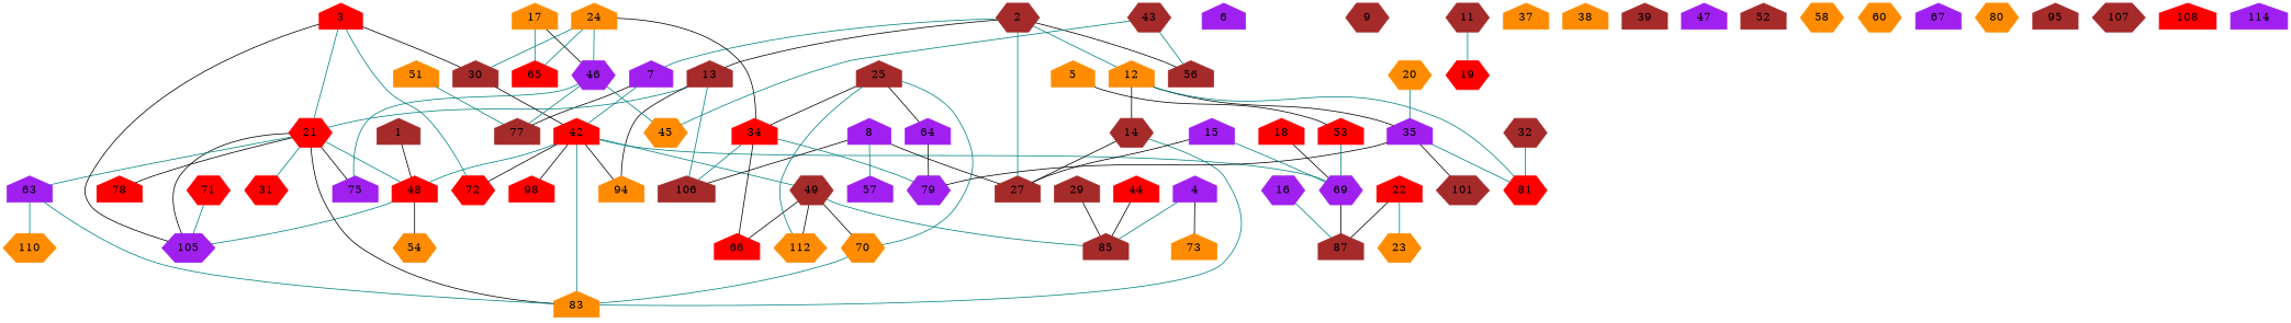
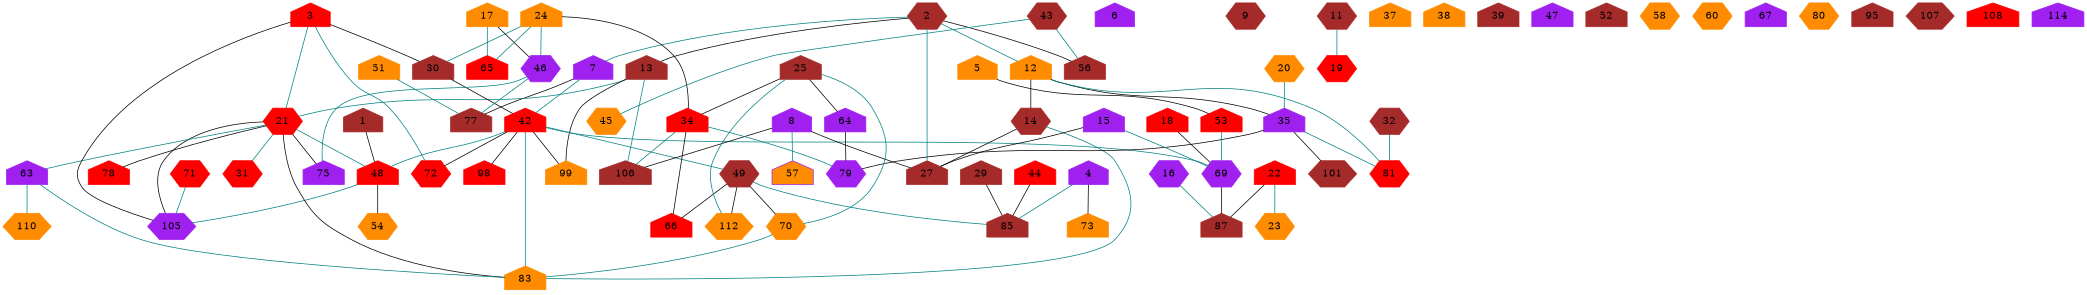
  graph {
    node [color=brown shape=house style=filled]
    edge [color=teal]
    1 [super="+10"]
    48 [color=red super="+51"]
    105 [color=purple shape=hexagon super="+113"]
    54 [color=darkorange shape=hexagon]
    2 [shape=hexagon super="+96"]
    7 [color=purple]
    12 [color=darkorange super="+55"]
    13 [super="+61"]
    27 [super="+33"]
    56
    42 [color=red super="+90"]
    77 [super="+92"]
    14 [shape=hexagon]
    35 [color=purple super="+93"]
    81 [color=red shape=hexagon]
    21 [color=red shape=hexagon super="+26"]
    106
-   99 [color=darkorange label=94]
+   99 [color=darkorange]
    3 [color=red super="+40"]
    30 [super="+84"]
    72 [color=red shape=hexagon super="+74"]
    83 [color=darkorange super="+91"]
    31 [color=red shape=hexagon]
    63 [color=purple]
    75 [color=purple]
    78 [color=red]
    4 [color=purple super="+94"]
    73 [color=darkorange]
    85
    5 [color=darkorange super="+103"]
    53 [color=red]
    69 [color=purple shape=hexagon super="+111"]
    6 [color=purple]
    49 [shape=hexagon super="+76"]
    98 [color=red]
    8 [color=purple super="+59"]
-   57 [color=purple]
+   57 [color=purple fillcolor=darkorange]
    9 [shape=hexagon]
    11 [shape=hexagon super="+82"]
    19 [color=red shape=hexagon]
    79 [color=purple shape=hexagon]
    101 [shape=hexagon]
    15 [color=purple]
    87
    16 [color=purple shape=hexagon]
    17 [color=darkorange super="+28"]
    n47 [color=purple label=46 shape=hexagon super="+89"]
    65 [color=red]
    45 [color=darkorange shape=hexagon super="+50"]
    18 [color=red super="+62"]
    20 [color=darkorange shape=hexagon]
    110 [color=darkorange shape=hexagon]
    22 [color=red super="+88"]
    23 [color=darkorange shape=hexagon]
    24 [color=darkorange super="+102"]
    34 [color=red super="+109"]
    66 [color=red]
    25 [super="+86"]
    64 [color=purple super="+100"]
    70 [color=darkorange shape=hexagon super="+97"]
    112 [color=darkorange shape=hexagon]
    29 [super="+104"]
    32 [shape=hexagon super="+46"]
    37 [color=darkorange]
    38 [color=darkorange]
    39
    n67 [color=darkorange label=51]
    43 [shape=hexagon super="+68"]
    44 [color=red]
    47 [color=purple]
    52
    58 [color=darkorange shape=hexagon]
    60 [color=darkorange shape=hexagon]
    67 [color=purple]
    71 [color=red shape=hexagon]
    80 [color=darkorange shape=hexagon]
    95
    107 [shape=hexagon]
    108 [color=red]
    114 [color=purple]
    1 -- 48 [color=black]
    48 -- 105
    48 -- 54 [color=black]
    2 -- 7
    2 -- 12
    2 -- 13 [color=black]
    2 -- 27
    2 -- 56 [color=black]
    7 -- 42
    7 -- 77 [color=black]
    12 -- 14 [color=black]
    12 -- 35 [color=black]
    12 -- 81
    13 -- 21
    13 -- 106
    13 -- 99 [color=black]
    42 -- 48
    42 -- 99 [color=black]
    42 -- 72 [color=black]
    42 -- 83
    42 -- 69
    42 -- 49
    42 -- 98 [color=black]
    14 -- 27 [color=black]
    14 -- 83
    35 -- 81
    35 -- 79 [color=black]
    35 -- 101 [color=black]
    21 -- 48
    21 -- 105 [color=black]
    21 -- 83 [color=black]
    21 -- 31
    21 -- 63
    21 -- 75 [color=black]
    21 -- 78 [color=black]
    3 -- 105 [color=black]
    3 -- 21
    3 -- 30 [color=black]
    3 -- 72
    30 -- 42 [color=black]
    63 -- 83
    63 -- 110
    4 -- 73 [color=black]
    4 -- 85
    5 -- 53 [color=black]
    53 -- 69
    69 -- 87 [color=black]
    49 -- 85
    49 -- 66 [color=black]
    49 -- 70 [color=black]
    49 -- 112 [color=black]
    8 -- 27 [color=black]
    8 -- 106 [color=black]
    8 -- 57
    11 -- 19
    15 -- 27 [color=black]
    15 -- 69
    16 -- 87
    17 -- n47 [color=black]
    17 -- 65
    n47 -- 77
    n47 -- 75
-   n47 -- 45
    18 -- 69 [color=black]
    20 -- 35
    22 -- 87 [color=black]
    22 -- 23
    24 -- 30
    24 -- n47
    24 -- 65
    24 -- 34 [color=black]
    34 -- 106
    34 -- 79
    34 -- 66 [color=black]
    25 -- 34 [color=black]
    25 -- 64 [color=black]
    25 -- 70
    25 -- 112
    64 -- 79 [color=black]
    70 -- 83
    29 -- 85 [color=black]
    32 -- 81
    n67 -- 77
    43 -- 56
    43 -- 45
    44 -- 85 [color=black]
    71 -- 105
  }
